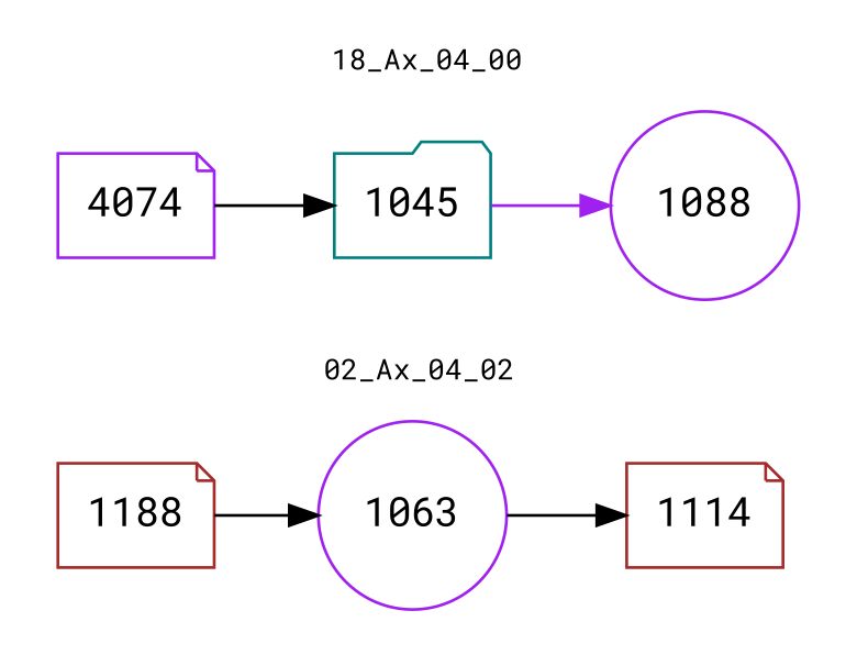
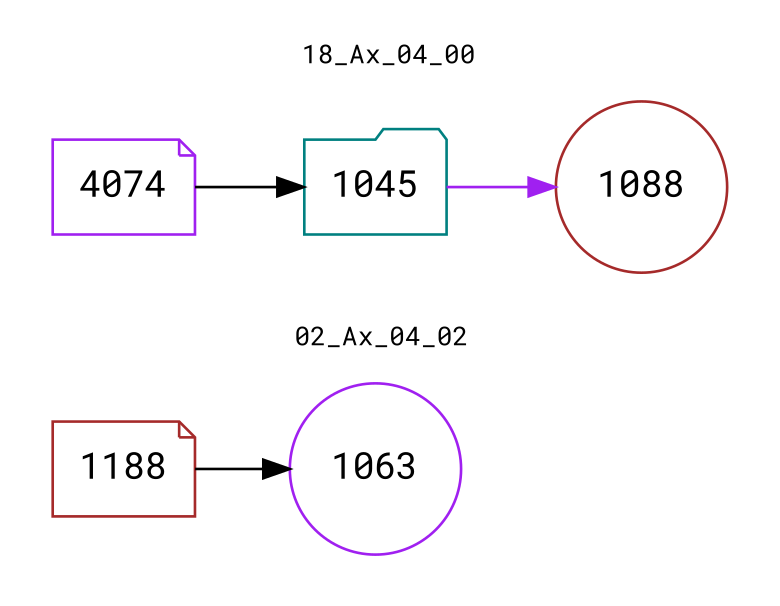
  digraph {
    fontname="Roboto Mono"
    rankdir=LR
    node [color=purple fontname="Roboto Mono" shape=note]
    edge [color=black fontname="Roboto Mono"]
    n1 [color=brown label=1188]
    n2 [label=1063 shape=circle]
-   n3 [color=brown label=1114]
    n4 [label=4074]
    n5 [color=teal label=1045 shape=folder]
-   n6 [label=1088 shape=circle]
+   n6 [color=brown label=1088 shape=circle]
    subgraph cluster_1 {
      color=white
      fontsize=10
      label="02_Ax_04_02"
      n1
      n2
-     n3
    }
    subgraph cluster_2 {
      color=white
      fontsize=10
      label="18_Ax_04_00"
      n4
      n5
      n6
    }
    n1 -> n2
-   n2 -> n3
    n4 -> n5
    n5 -> n6 [color=purple]
  }
